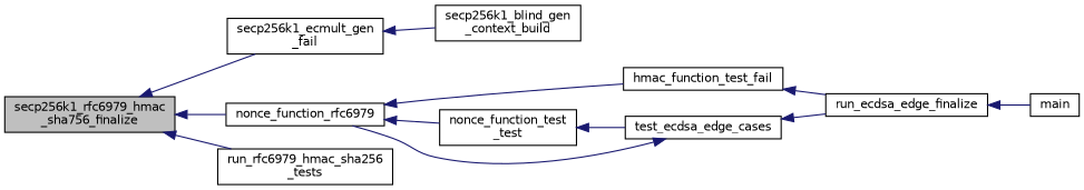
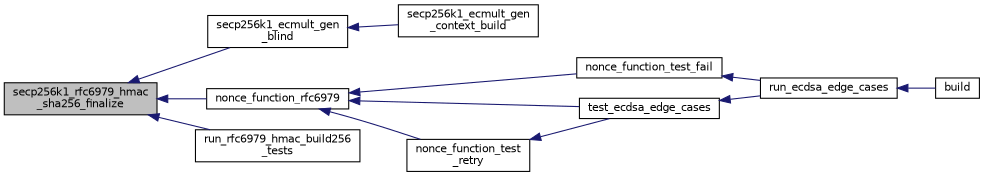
  digraph {
    rankdir=LR
    node [color=black fillcolor=white fontname=Helvetica fontsize=10 shape=record style=filled]
    edge [color=midnightblue dir=back fontname=Helvetica fontsize=10 labelfontname=Helvetica labelfontsize=10 style=solid]
-   n1 [fillcolor=grey75 fontcolor=black height=0.2 label="secp256k1_rfc6979_hmac\l_sha756_finalize" width=0.4]
-   n2 [height=0.2 label="secp256k1_ecmult_gen\l_fail" width=0.4]
+   n1 [fillcolor=grey75 fontcolor=black height=0.2 label="secp256k1_rfc6979_hmac\l_sha256_finalize" width=0.4]
+   n2 [height=0.2 label="secp256k1_ecmult_gen\l_blind" width=0.4]
    n3 [height=0.2 label=nonce_function_rfc6979 width=0.4]
-   n4 [height=0.2 label="run_rfc6979_hmac_sha256\l_tests" width=0.4]
-   n5 [height=0.2 label="secp256k1_blind_gen\l_context_build" width=0.4]
-   n6 [height=0.2 label=hmac_function_test_fail width=0.4]
+   n4 [height=0.2 label="run_rfc6979_hmac_build256\l_tests" width=0.4]
+   n5 [height=0.2 label="secp256k1_ecmult_gen\l_context_build" width=0.4]
+   n6 [height=0.2 label=nonce_function_test_fail width=0.4]
    n7 [height=0.2 label=test_ecdsa_edge_cases width=0.4]
-   n8 [height=0.2 label="nonce_function_test\l_test" width=0.4]
-   n9 [height=0.2 label=run_ecdsa_edge_finalize width=0.4]
-   n10 [height=0.2 label=main width=0.4]
+   n8 [height=0.2 label="nonce_function_test\l_retry" width=0.4]
+   n9 [height=0.2 label=run_ecdsa_edge_cases width=0.4]
+   n10 [height=0.2 label=build width=0.4]
    n1 -> n2
    n1 -> n3
    n1 -> n4
    n2 -> n5
    n3 -> n6
-   n7 -> n3
+   n3 -> n7
    n3 -> n8
    n6 -> n9
    n7 -> n9
    n8 -> n7
    n9 -> n10
  }
